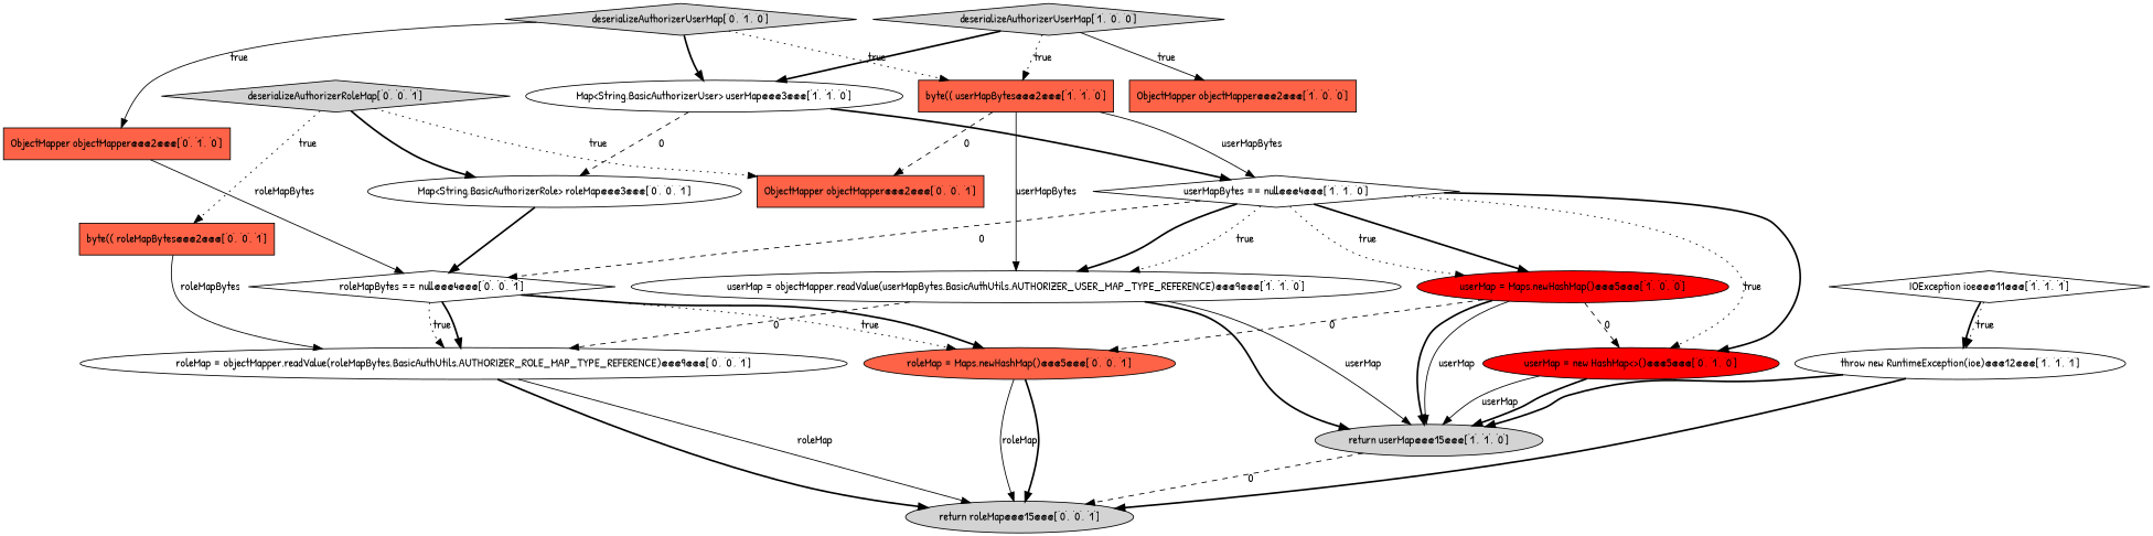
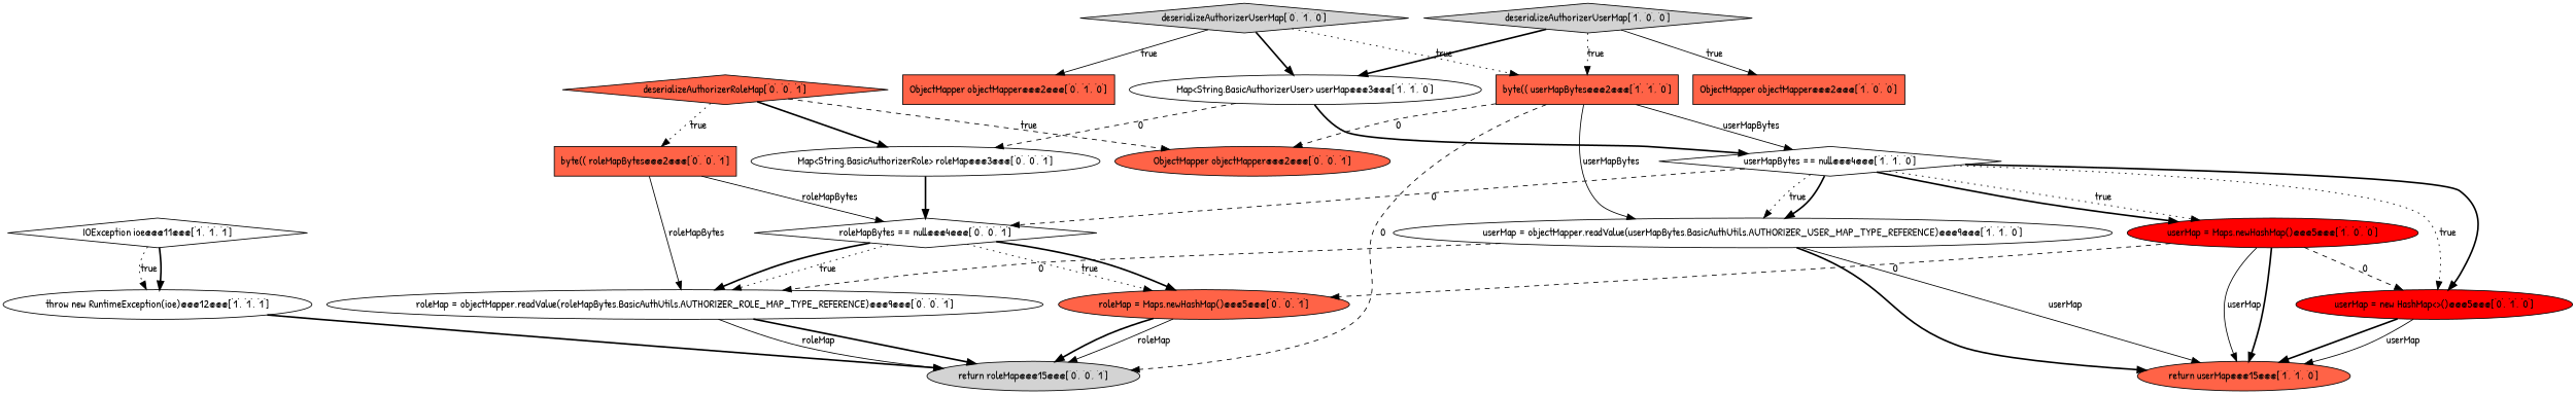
  digraph {
    fontname="Patrick Hand"
    node [fillcolor=white fontname="Patrick Hand" shape=ellipse style=filled]
    edge [fontname="Patrick Hand" style=bold]
    n1 [label="Map<String,BasicAuthorizerUser> userMap@@@3@@@['1', '1', '0']"]
    n2 [label="Map<String,BasicAuthorizerRole> roleMap@@@3@@@['0', '0', '1']"]
    n3 [label="userMapBytes == null@@@4@@@['1', '1', '0']" shape=diamond]
    n4 [label="roleMapBytes == null@@@4@@@['0', '0', '1']" shape=diamond]
    n5 [fillcolor=red label="userMap = Maps.newHashMap()@@@5@@@['1', '0', '0']"]
    n6 [fillcolor=red label="userMap = new HashMap<>()@@@5@@@['0', '1', '0']"]
    n7 [label="userMap = objectMapper.readValue(userMapBytes,BasicAuthUtils.AUTHORIZER_USER_MAP_TYPE_REFERENCE)@@@9@@@['1', '1', '0']"]
    n8 [label="roleMap = objectMapper.readValue(roleMapBytes,BasicAuthUtils.AUTHORIZER_ROLE_MAP_TYPE_REFERENCE)@@@9@@@['0', '0', '1']"]
    n9 [fillcolor=lightgray label="return roleMap@@@15@@@['0', '0', '1']"]
    n10 [fillcolor=tomato label="roleMap = Maps.newHashMap()@@@5@@@['0', '0', '1']"]
-   n11 [fillcolor=lightgray label="return userMap@@@15@@@['1', '1', '0']"]
-   n12 [fillcolor=tomato label="ObjectMapper objectMapper@@@2@@@['0', '0', '1']" shape=box]
+   n11 [fillcolor=tomato label="return userMap@@@15@@@['1', '1', '0']"]
+   n12 [fillcolor=tomato label="ObjectMapper objectMapper@@@2@@@['0', '0', '1']"]
    n13 [fillcolor=tomato label="byte(( userMapBytes@@@2@@@['1', '1', '0']" shape=box]
    n14 [label="IOException ioe@@@11@@@['1', '1', '1']" shape=diamond]
    n15 [label="throw new RuntimeException(ioe)@@@12@@@['1', '1', '1']"]
-   n16 [fillcolor=lightgray label="deserializeAuthorizerRoleMap['0', '0', '1']" shape=diamond]
+   n16 [fillcolor=tomato label="deserializeAuthorizerRoleMap['0', '0', '1']" shape=diamond]
    n17 [fillcolor=tomato label="byte(( roleMapBytes@@@2@@@['0', '0', '1']" shape=box]
    n18 [fillcolor=tomato label="ObjectMapper objectMapper@@@2@@@['0', '1', '0']" shape=box]
    n19 [fillcolor=lightgray label="deserializeAuthorizerUserMap['0', '1', '0']" shape=diamond]
    n20 [fillcolor=tomato label="ObjectMapper objectMapper@@@2@@@['1', '0', '0']" shape=box]
    n21 [fillcolor=lightgray label="deserializeAuthorizerUserMap['1', '0', '0']" shape=diamond]
    n1 -> n2 [label=0 style=dashed]
    n1 -> n3
    n2 -> n4
    n3 -> n4 [label=0 style=dashed]
    n3 -> n5
    n3 -> n5 [label=true style=dotted]
    n3 -> n6
    n3 -> n6 [label=true style=dotted]
    n3 -> n7 [label=true style=dotted]
    n3 -> n7
    n4 -> n8 [label=true style=dotted]
    n4 -> n8
    n4 -> n10 [label=true style=dotted]
    n4 -> n10
    n5 -> n6 [label=0 style=dashed]
    n5 -> n10 [label=0 style=dashed]
    n5 -> n11 [label=userMap style=solid]
    n5 -> n11
    n6 -> n11 [label=userMap style=solid]
    n6 -> n11
    n7 -> n8 [label=0 style=dashed]
    n7 -> n11
    n7 -> n11 [label=userMap style=solid]
    n8 -> n9
    n8 -> n9 [label=roleMap style=solid]
    n10 -> n9 [label=roleMap style=solid]
    n10 -> n9
-   n11 -> n9 [label=0 style=dashed]
+   n13 -> n9 [label=0 style=dashed]
    n13 -> n3 [label=userMapBytes style=solid]
    n13 -> n7 [label=userMapBytes style=solid]
    n13 -> n12 [label=0 style=dashed]
    n14 -> n15
    n14 -> n15 [label=true style=dotted]
    n15 -> n9
-   n15 -> n11
    n16 -> n2
-   n16 -> n12 [label=true style=dotted]
+   n16 -> n12 [label=true style=dashed]
    n16 -> n17 [label=true style=dotted]
-   n18 -> n4 [label=roleMapBytes style=solid]
+   n17 -> n4 [label=roleMapBytes style=solid]
    n17 -> n8 [label=roleMapBytes style=solid]
    n19 -> n1
    n19 -> n13 [label=true style=dotted]
    n19 -> n18 [label=true style=solid]
    n21 -> n1
    n21 -> n13 [label=true style=dotted]
    n21 -> n20 [label=true style=solid]
  }
